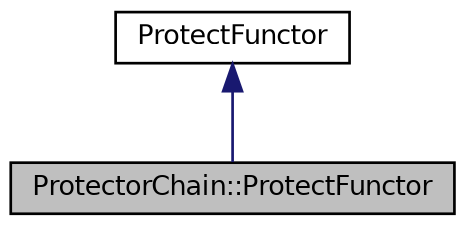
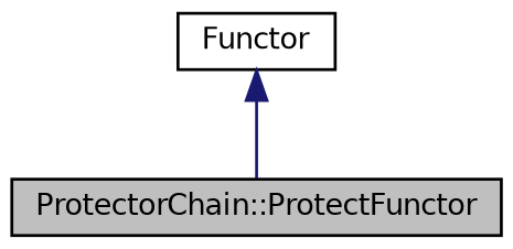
  digraph {
    node [color=black fontname=Helvetica fontsize=10 shape=record style=filled]
    n1 [fillcolor=grey75 fontcolor=black height=0.2 label="ProtectorChain::ProtectFunctor" width=0.4]
-   n2 [fillcolor=white height=0.2 label=ProtectFunctor width=0.4]
+   n2 [fillcolor=white height=0.2 label=Functor width=0.4]
    n2 -> n1 [color=midnightblue dir=back fontname=Helvetica fontsize=10 labelfontname=Helvetica labelfontsize=10 style=solid]
  }
